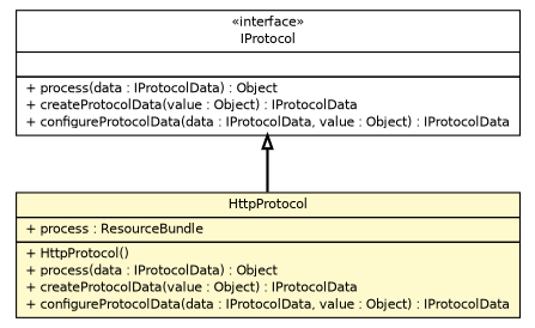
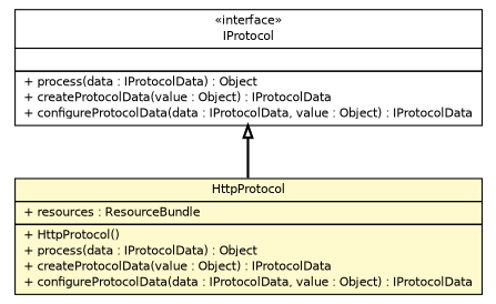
  digraph {
    nodesep=0.25
    ranksep=0.5
    node [fontcolor=black fontname=Helvetica fontsize=10.0 shape=plaintext]
-   n1 [label=<<table title="com.xley.lfosc.http.HttpProtocol" border="0" cellborder="1" cellspacing="0" cellpadding="2" port="p" bgcolor="lemonChiffon" href="./HttpProtocol.html"> 		<tr><td><table border="0" cellspacing="0" cellpadding="1"> <tr><td align="center" balign="center"> HttpProtocol </td></tr> 		</table></td></tr> 		<tr><td><table border="0" cellspacing="0" cellpadding="1"> <tr><td align="left" balign="left"> + process : ResourceBundle </td></tr> 		</table></td></tr> 		<tr><td><table border="0" cellspacing="0" cellpadding="1"> <tr><td align="left" balign="left"> + HttpProtocol() </td></tr> <tr><td align="left" balign="left"> + process(data : IProtocolData) : Object </td></tr> <tr><td align="left" balign="left"> + createProtocolData(value : Object) : IProtocolData </td></tr> <tr><td align="left" balign="left"> + configureProtocolData(data : IProtocolData, value : Object) : IProtocolData </td></tr> 		</table></td></tr> 		</table>>]
+   n1 [label=<<table title="com.xley.lfosc.http.HttpProtocol" border="0" cellborder="1" cellspacing="0" cellpadding="2" port="p" bgcolor="lemonChiffon" href="./HttpProtocol.html"> 		<tr><td><table border="0" cellspacing="0" cellpadding="1"> <tr><td align="center" balign="center"> HttpProtocol </td></tr> 		</table></td></tr> 		<tr><td><table border="0" cellspacing="0" cellpadding="1"> <tr><td align="left" balign="left"> + resources : ResourceBundle </td></tr> 		</table></td></tr> 		<tr><td><table border="0" cellspacing="0" cellpadding="1"> <tr><td align="left" balign="left"> + HttpProtocol() </td></tr> <tr><td align="left" balign="left"> + process(data : IProtocolData) : Object </td></tr> <tr><td align="left" balign="left"> + createProtocolData(value : Object) : IProtocolData </td></tr> <tr><td align="left" balign="left"> + configureProtocolData(data : IProtocolData, value : Object) : IProtocolData </td></tr> 		</table></td></tr> 		</table>>]
    n2 [label=<<table title="com.xley.lfosc.IProtocol" border="0" cellborder="1" cellspacing="0" cellpadding="2" port="p" href="../IProtocol.html"> 		<tr><td><table border="0" cellspacing="0" cellpadding="1"> <tr><td align="center" balign="center"> &#171;interface&#187; </td></tr> <tr><td align="center" balign="center"> IProtocol </td></tr> 		</table></td></tr> 		<tr><td><table border="0" cellspacing="0" cellpadding="1"> <tr><td align="left" balign="left">  </td></tr> 		</table></td></tr> 		<tr><td><table border="0" cellspacing="0" cellpadding="1"> <tr><td align="left" balign="left"> + process(data : IProtocolData) : Object </td></tr> <tr><td align="left" balign="left"> + createProtocolData(value : Object) : IProtocolData </td></tr> <tr><td align="left" balign="left"> + configureProtocolData(data : IProtocolData, value : Object) : IProtocolData </td></tr> 		</table></td></tr> 		</table>>]
    n2 -> n1 [arrowtail=empty dir=back fontname=Helvetica fontsize=10 headport=p labelfontname=Helvetica labelfontsize=10 style=bold tailport=p]
  }
